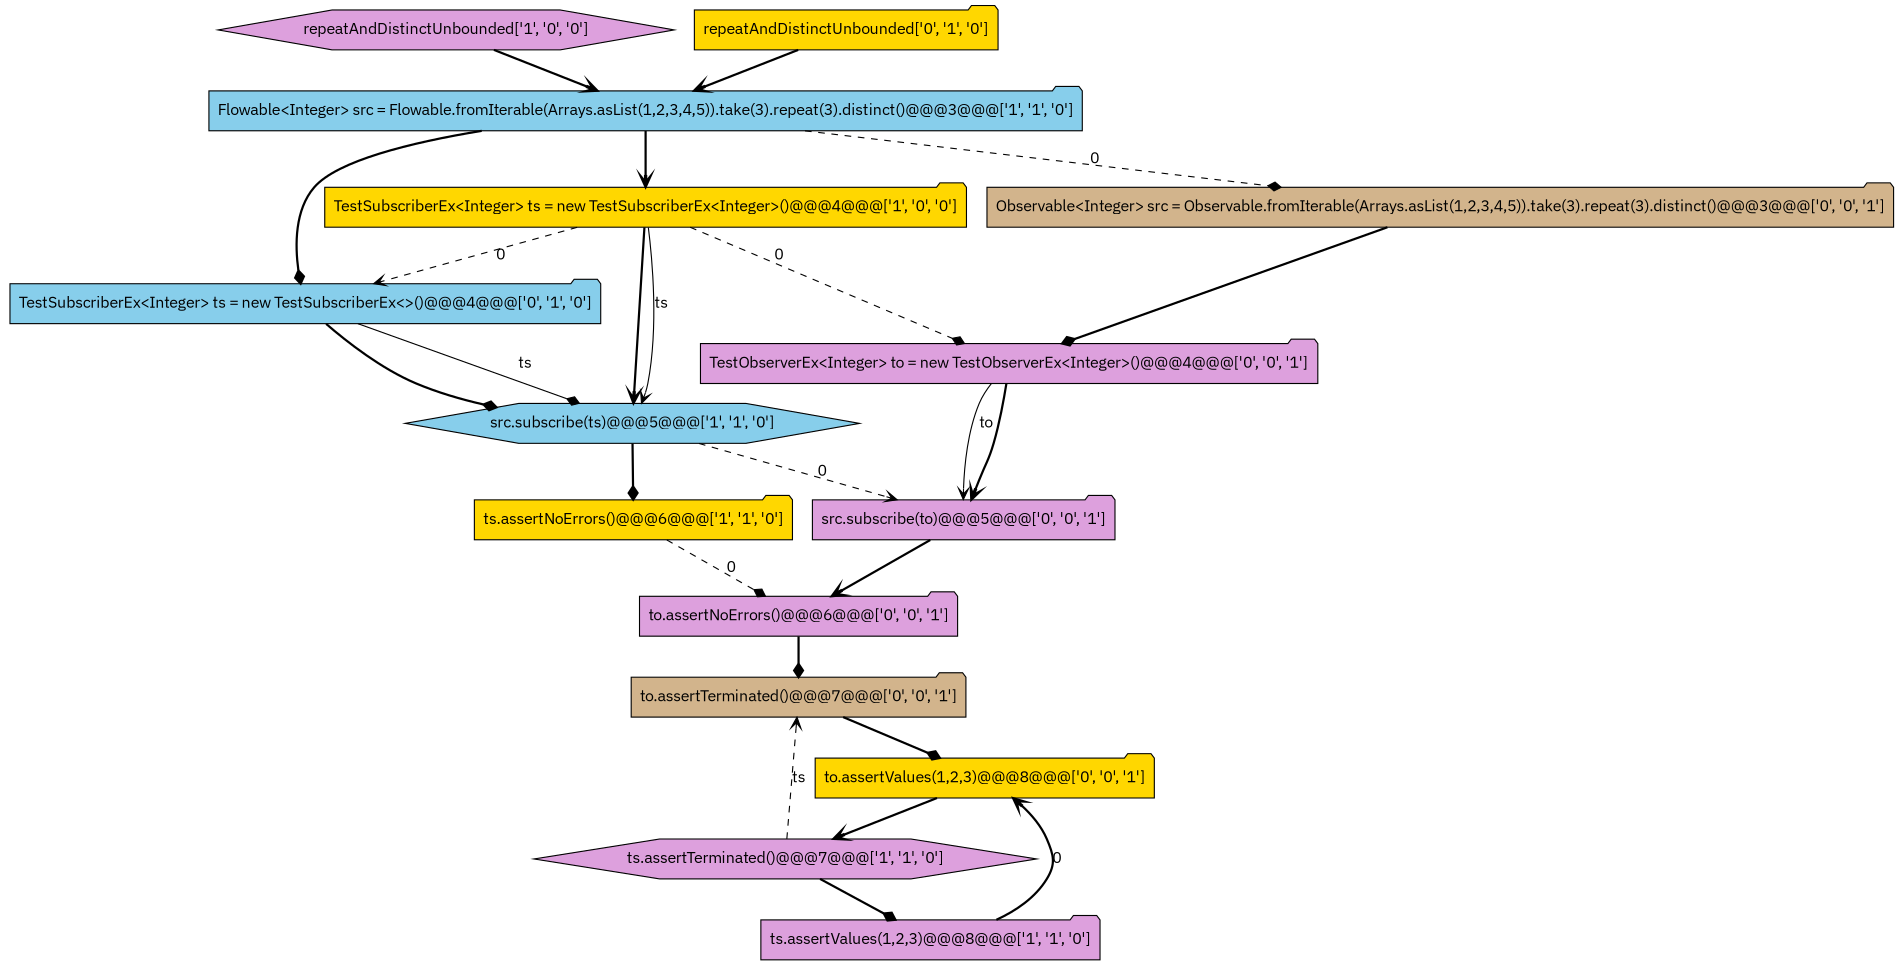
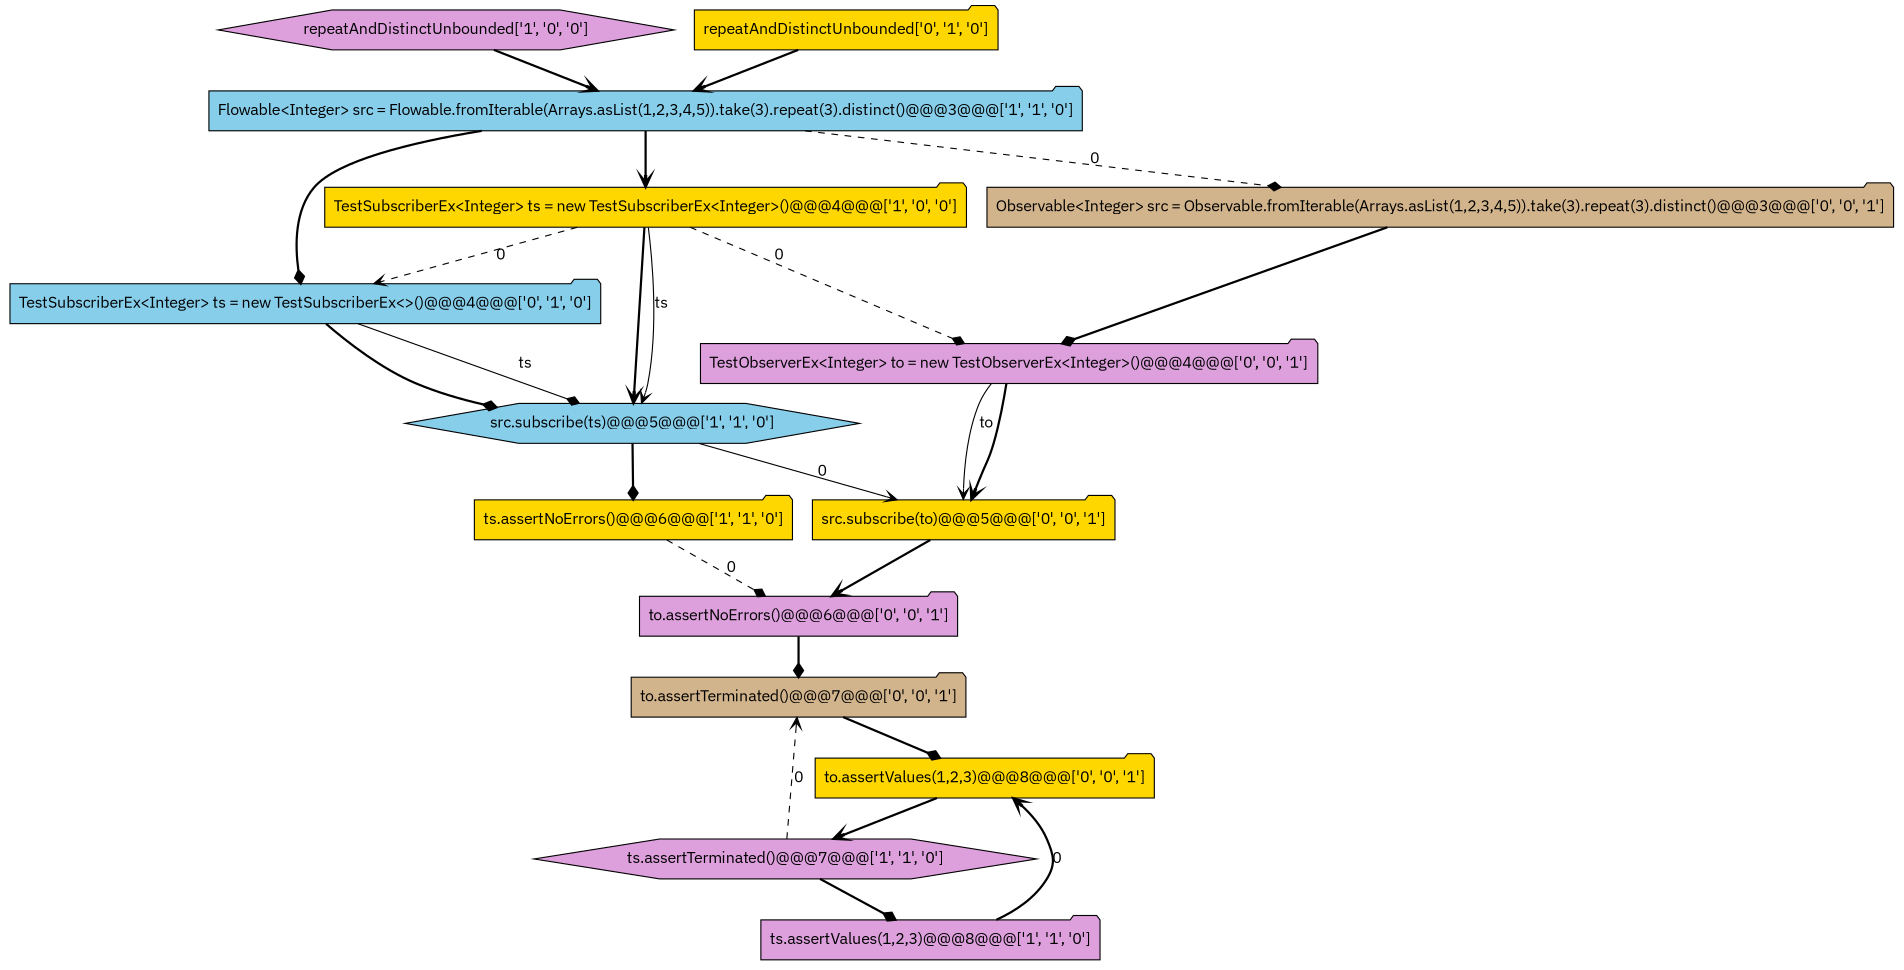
  digraph {
    fontname="IBM Plex Sans"
    node [fillcolor=plum fontname="IBM Plex Sans" shape=folder style=filled]
    edge [arrowhead=vee fontname="IBM Plex Sans" style=bold]
    n1 [fillcolor=skyblue label="Flowable<Integer> src = Flowable.fromIterable(Arrays.asList(1,2,3,4,5)).take(3).repeat(3).distinct()@@@3@@@['1', '1', '0']"]
    n2 [fillcolor=skyblue label="TestSubscriberEx<Integer> ts = new TestSubscriberEx<>()@@@4@@@['0', '1', '0']"]
    n3 [fillcolor=tan label="Observable<Integer> src = Observable.fromIterable(Arrays.asList(1,2,3,4,5)).take(3).repeat(3).distinct()@@@3@@@['0', '0', '1']"]
    n4 [fillcolor=gold label="TestSubscriberEx<Integer> ts = new TestSubscriberEx<Integer>()@@@4@@@['1', '0', '0']"]
    n5 [fillcolor=skyblue label="src.subscribe(ts)@@@5@@@['1', '1', '0']" shape=hexagon]
    n6 [label="TestObserverEx<Integer> to = new TestObserverEx<Integer>()@@@4@@@['0', '0', '1']"]
    n7 [fillcolor=gold label="ts.assertNoErrors()@@@6@@@['1', '1', '0']"]
-   n8 [label="src.subscribe(to)@@@5@@@['0', '0', '1']"]
+   n8 [fillcolor=gold label="src.subscribe(to)@@@5@@@['0', '0', '1']"]
    n9 [label="to.assertNoErrors()@@@6@@@['0', '0', '1']"]
    n10 [label="repeatAndDistinctUnbounded['1', '0', '0']" shape=hexagon]
    n11 [label="ts.assertValues(1,2,3)@@@8@@@['1', '1', '0']"]
    n12 [fillcolor=gold label="to.assertValues(1,2,3)@@@8@@@['0', '0', '1']"]
    n13 [label="ts.assertTerminated()@@@7@@@['1', '1', '0']" shape=hexagon]
    n14 [fillcolor=tan label="to.assertTerminated()@@@7@@@['0', '0', '1']"]
    n15 [fillcolor=gold label="repeatAndDistinctUnbounded['0', '1', '0']"]
    n1 -> n2 [arrowhead=diamond]
    n1 -> n3 [arrowhead=diamond label=0 style=dashed]
    n1 -> n4
    n2 -> n5 [arrowhead=diamond label=ts style=solid]
    n2 -> n5 [arrowhead=diamond]
    n3 -> n6 [arrowhead=diamond]
    n4 -> n2 [label=0 style=dashed]
    n4 -> n5 [label=ts style=solid]
    n4 -> n5
    n4 -> n6 [arrowhead=diamond label=0 style=dashed]
    n5 -> n7 [arrowhead=diamond]
-   n5 -> n8 [label=0 style=dashed]
+   n5 -> n8 [label=0 style=solid]
    n6 -> n8 [label=to style=solid]
    n6 -> n8
    n7 -> n9 [arrowhead=diamond label=0 style=dashed]
    n8 -> n9
    n9 -> n14 [arrowhead=diamond]
    n10 -> n1
    n11 -> n12 [label=0]
    n12 -> n13
    n13 -> n11 [arrowhead=diamond]
-   n13 -> n14 [label=ts style=dashed]
+   n13 -> n14 [label=0 style=dashed]
    n14 -> n12 [arrowhead=diamond]
    n15 -> n1
  }
